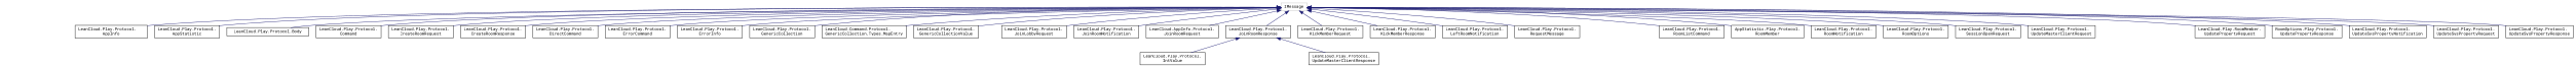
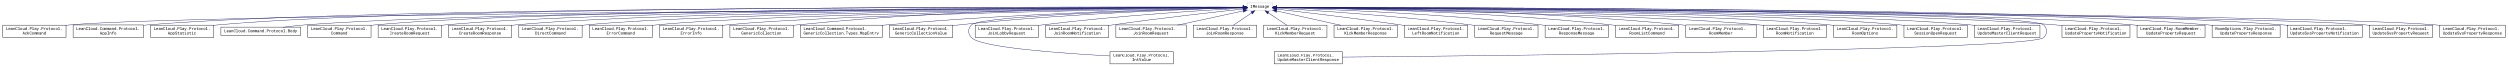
  digraph {
    fontname="Roboto Mono"
    rankdir=TB
    node [color=black fillcolor=white fontname="Roboto Mono" fontsize=10 shape=record style=filled]
    edge [color=midnightblue dir=back fontname="Roboto Mono" fontsize=10 labelfontname=Helvetica labelfontsize=10 style=solid]
    n1 [color=grey75 height=0.2 label=IMessage width=0.4]
-   n3 [height=0.2 label="LeanCloud.Play.Protocol.\lAppInfo" width=0.4]
+   n2 [height=0.2 label="LeanCloud.Play.Protocol.\lAckCommand" width=0.4]
+   n3 [height=0.2 label="LeanCloud.Command.Protocol.\lAppInfo" width=0.4]
    n4 [height=0.2 label="LeanCloud.Play.Protocol.\lAppStatistic" width=0.4]
-   n5 [height=0.2 label="LeanCloud.Play.Protocol.Body" width=0.4]
+   n5 [height=0.2 label="LeanCloud.Command.Protocol.Body" width=0.4]
    n6 [height=0.2 label="LeanCloud.Play.Protocol.\lCommand" width=0.4]
    n7 [height=0.2 label="LeanCloud.Play.Protocol.\lCreateRoomRequest" width=0.4]
    n8 [height=0.2 label="LeanCloud.Play.Protocol.\lCreateRoomResponse" width=0.4]
    n9 [height=0.2 label="LeanCloud.Play.Protocol.\lDirectCommand" width=0.4]
    n10 [height=0.2 label="LeanCloud.Play.Protocol.\lErrorCommand" width=0.4]
    n11 [height=0.2 label="LeanCloud.Play.Protocol.\lErrorInfo" width=0.4]
    n12 [height=0.2 label="LeanCloud.Play.Protocol.\lGenericCollection" width=0.4]
    n13 [height=0.2 label="LeanCloud.Command.Protocol.\lGenericCollection.Types.MapEntry" width=0.4]
    n14 [height=0.2 label="LeanCloud.Play.Protocol.\lGenericCollectionValue" width=0.4]
    n15 [height=0.2 label="LeanCloud.Play.Protocol.\lIntValue" width=0.4]
    n16 [height=0.2 label="LeanCloud.Play.Protocol.\lJoinLobbyRequest" width=0.4]
    n17 [height=0.2 label="LeanCloud.Play.Protocol.\lJoinRoomNotification" width=0.4]
-   n18 [height=0.2 label="LeanCloud.AppInfo.Protocol.\lJoinRoomRequest" width=0.4]
+   n18 [height=0.2 label="LeanCloud.Play.Protocol.\lJoinRoomRequest" width=0.4]
    n19 [height=0.2 label="LeanCloud.Play.Protocol.\lJoinRoomResponse" width=0.4]
    n20 [height=0.2 label="LeanCloud.Play.Protocol.\lKickMemberRequest" width=0.4]
    n21 [height=0.2 label="LeanCloud.Play.Protocol.\lKickMemberResponse" width=0.4]
    n22 [height=0.2 label="LeanCloud.Play.Protocol.\lLeftRoomNotification" width=0.4]
    n23 [height=0.2 label="LeanCloud.Play.Protocol.\lRequestMessage" width=0.4]
+   n24 [height=0.2 label="LeanCloud.Play.Protocol.\lResponseMessage" width=0.4]
    n25 [height=0.2 label="LeanCloud.Play.Protocol.\lRoomListCommand" width=0.4]
-   n26 [height=0.2 label="AppStatistic.Play.Protocol.\lRoomMember" width=0.4]
+   n26 [height=0.2 label="LeanCloud.Play.Protocol.\lRoomMember" width=0.4]
    n27 [height=0.2 label="LeanCloud.Play.Protocol.\lRoomNotification" width=0.4]
    n28 [height=0.2 label="LeanCloud.Play.Protocol.\lRoomOptions" width=0.4]
    n29 [height=0.2 label="LeanCloud.Play.Protocol.\lSessionOpenRequest" width=0.4]
    n30 [height=0.2 label="LeanCloud.Play.Protocol.\lUpdateMasterClientRequest" width=0.4]
    n31 [height=0.2 label="LeanCloud.Play.Protocol.\lUpdateMasterClientResponse" width=0.4]
+   n32 [height=0.2 label="LeanCloud.Play.Protocol.\lUpdatePropertyNotification" width=0.4]
    n33 [height=0.2 label="LeanCloud.Play.RoomMember.\lUpdatePropertyRequest" width=0.4]
    n34 [height=0.2 label="RoomOptions.Play.Protocol.\lUpdatePropertyResponse" width=0.4]
    n35 [height=0.2 label="LeanCloud.Play.Protocol.\lUpdateSysPropertyNotification" width=0.4]
    n36 [height=0.2 label="LeanCloud.Play.Protocol.\lUpdateSysPropertyRequest" width=0.4]
    n37 [height=0.2 label="LeanCloud.Play.Protocol.\lUpdateSysPropertyResponse" width=0.4]
+   n1 -> n2
    n1 -> n3
    n1 -> n4
    n1 -> n5
    n1 -> n6
    n1 -> n7
    n1 -> n8
    n1 -> n9
    n1 -> n10
    n1 -> n11
    n1 -> n12
    n1 -> n13
    n1 -> n14
-   n19 -> n15
+   n1 -> n15
    n1 -> n16
    n1 -> n17
    n1 -> n18
    n1 -> n19
    n1 -> n20
    n1 -> n21
    n1 -> n22
    n1 -> n23
+   n1 -> n24
    n1 -> n25
    n1 -> n26
    n1 -> n27
    n1 -> n28
    n1 -> n29
    n1 -> n30
-   n19 -> n31
+   n1 -> n31
+   n1 -> n32
    n1 -> n33
    n1 -> n34
    n1 -> n35
    n1 -> n36
    n1 -> n37
  }
